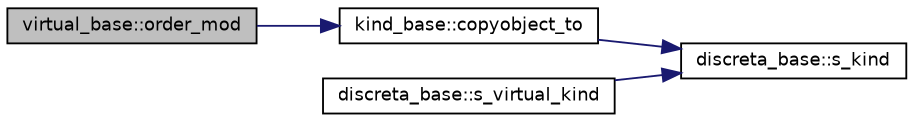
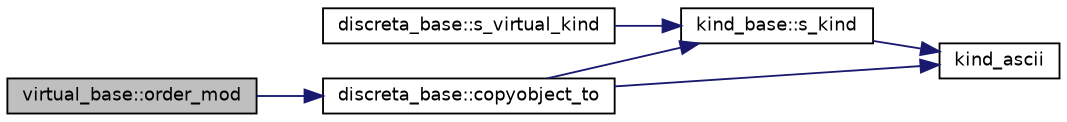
  digraph {
    rankdir=LR
    node [color=black fillcolor=white fontname=Helvetica fontsize=10 shape=record style=filled]
    edge [color=midnightblue fontname=Helvetica fontsize=10 labelfontname=Helvetica labelfontsize=10 style=solid]
    n1 [fillcolor=grey75 fontcolor=black height=0.2 label="virtual_base::order_mod" width=0.4]
-   n2 [height=0.2 label="kind_base::copyobject_to" width=0.4]
-   n3 [height=0.2 label="discreta_base::s_kind" width=0.4]
+   n2 [height=0.2 label="discreta_base::copyobject_to" width=0.4]
+   n3 [height=0.2 label="kind_base::s_kind" width=0.4]
+   n4 [height=0.2 label=kind_ascii width=0.4]
    n5 [height=0.2 label="discreta_base::s_virtual_kind" width=0.4]
    n1 -> n2
    n2 -> n3
+   n2 -> n4
+   n3 -> n4
    n5 -> n3
  }
